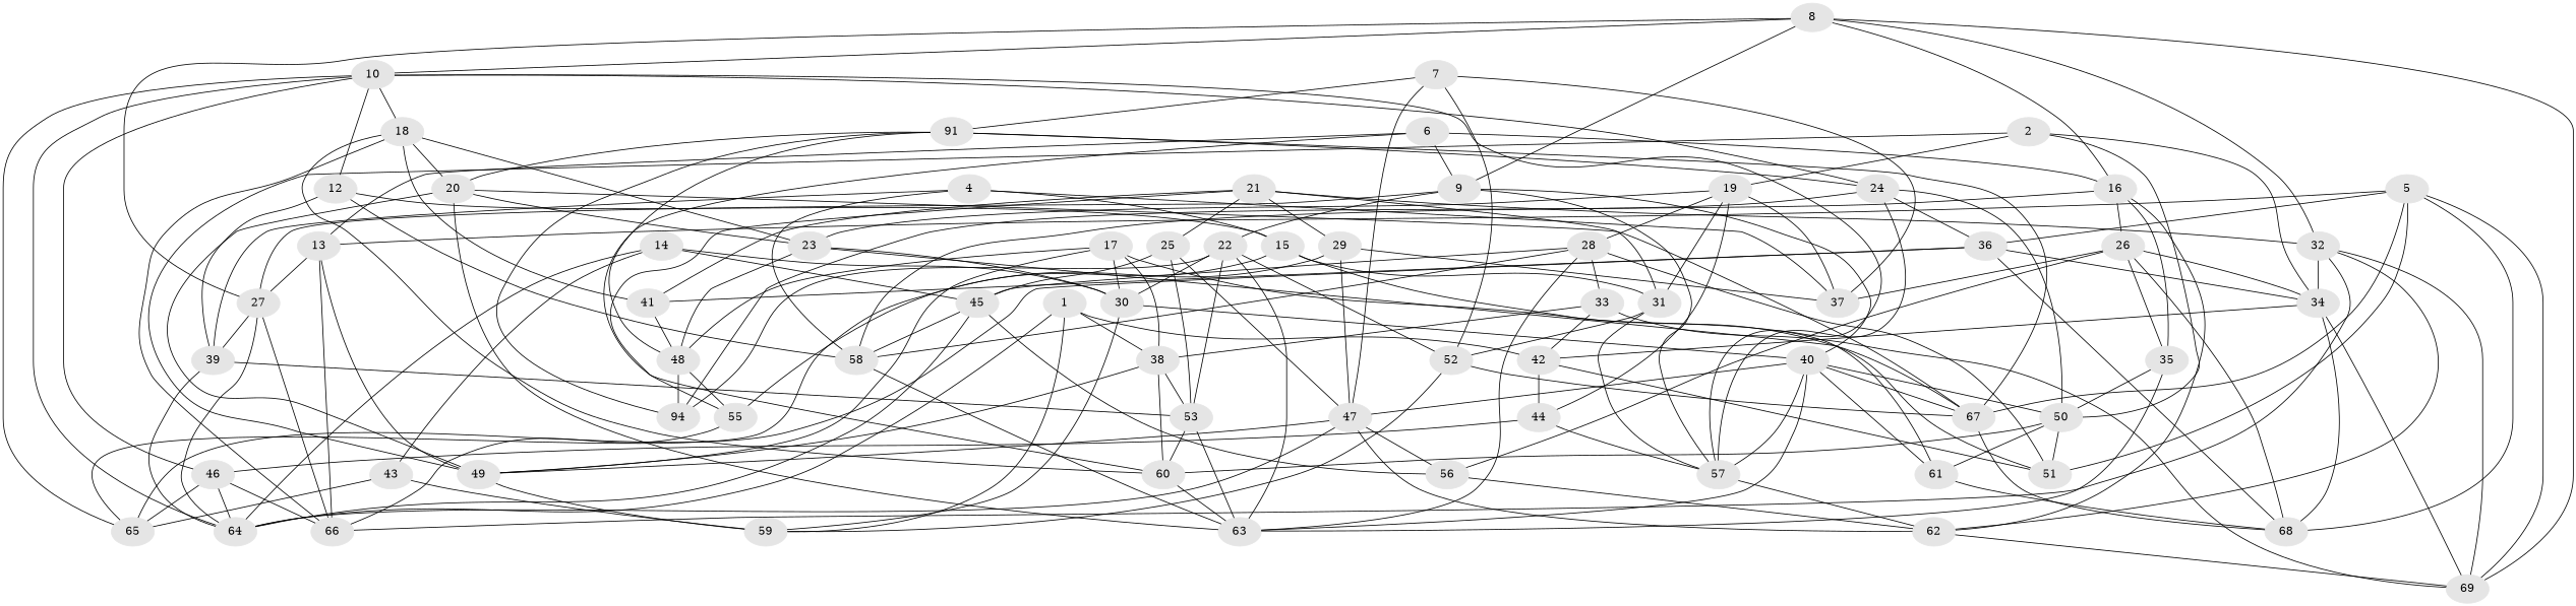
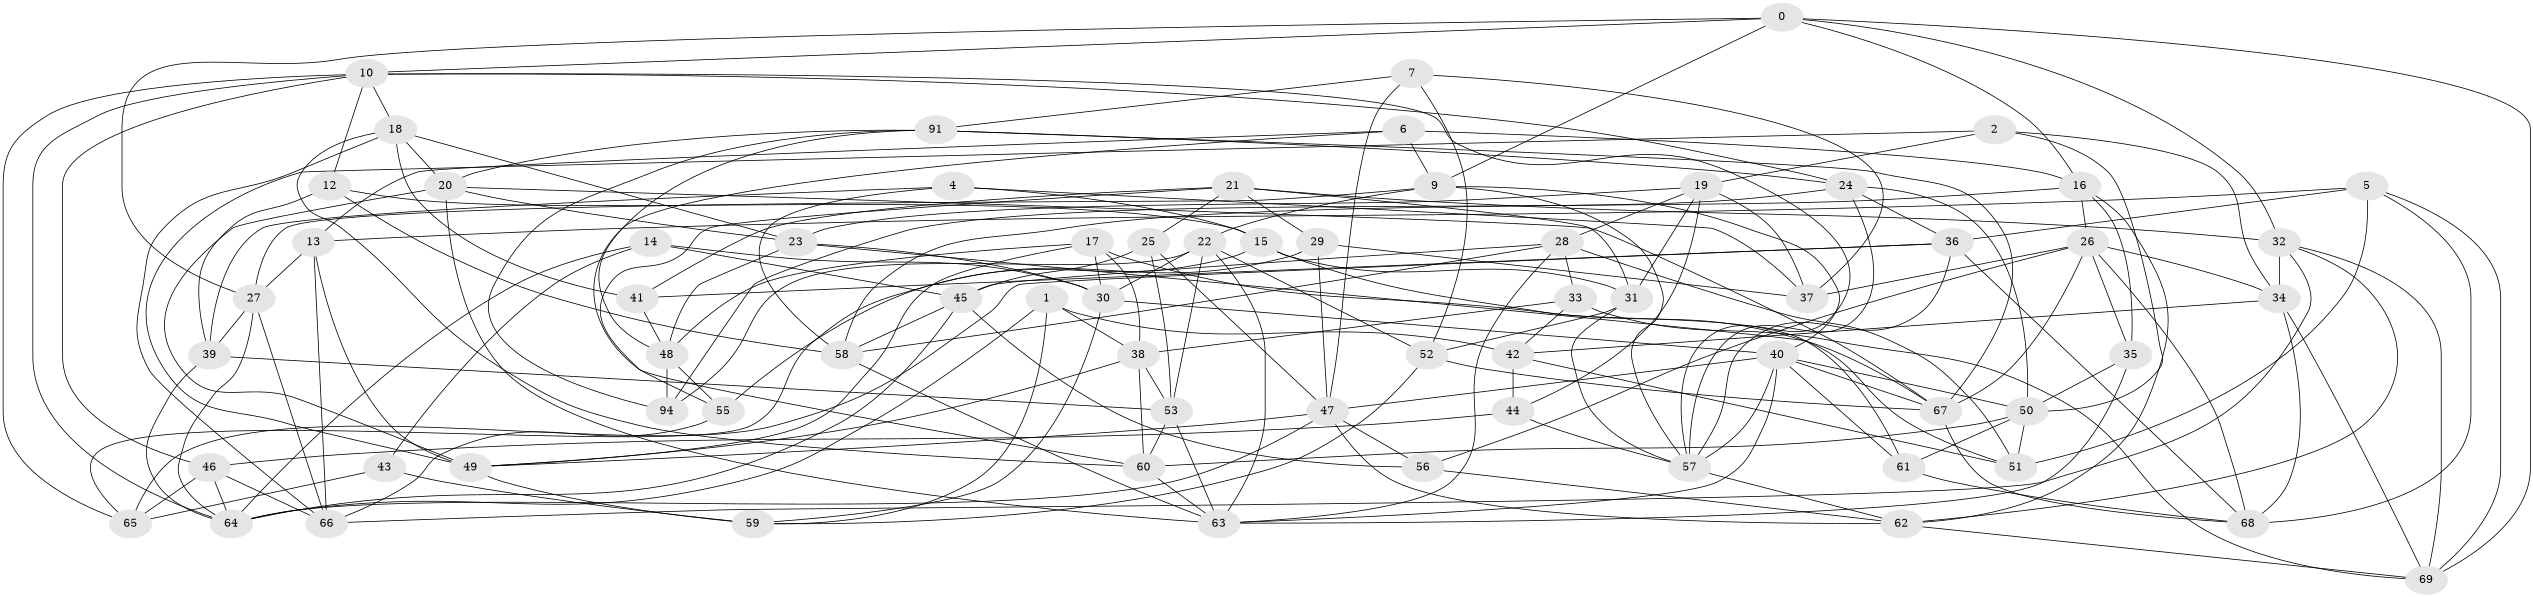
  graph {
    node [color=gray90 style=filled]
    edge [weight=1.0]
    1
    38
    42
    59
    64
    49
    60
    53
    51
    44
    2
    19
    34
    50
    37
    31
    23
    28
    68
    69
    61
    17
    48
    67
    30
    43
    65
    56
    62
    4
    15
    39
    58
    63
    5
    13
    36
    27
    66
    57
    41
    6
    9
    16
    22
    40
    26
    35
    7
    n50 [label=91]
    47
    52
    24
    20
    n55 [label=94]
-   8
+   8 [label=0]
    10
    32
    12
    18
    46
    55
    14
    45
    33
    21
    25
    29
    1 -- 38
    1 -- 42
    1 -- 59
    1 -- 64
    38 -- 49
    38 -- 60
    38 -- 53
    42 -- 51
    42 -- 44 [weight=2.0]
    49 -- 59
    60 -- 63
    53 -- 60
    53 -- 63
    44 -- 57
    44 -- 46 [weight=2.0]
    2 -- 49
    2 -- 19
    2 -- 34
    2 -- 50
    19 -- 44
    19 -- 37
    19 -- 31
    19 -- 23
    19 -- 28
    34 -- 42
    34 -- 68
    34 -- 69
    50 -- 60
    50 -- 51
    50 -- 61 [weight=2.0]
    31 -- 57
    31 -- 52 [weight=2.0]
    23 -- 51
    23 -- 48
    23 -- 30
    28 -- 51
    28 -- 58
    28 -- 63
    28 -- 45
    28 -- 33
    61 -- 68
    17 -- 38
    17 -- 49
    17 -- 48
    17 -- 67
    17 -- 30
    48 -- n55
    48 -- 55
    67 -- 68
    30 -- 59
    30 -- 40
    43 -- 59 [weight=2.0]
    43 -- 65 [weight=2.0]
    56 -- 62
    62 -- 69
    4 -- 37
    4 -- 15
    4 -- 39
    4 -- 58
    15 -- 31
    15 -- 61 [weight=2.0]
    15 -- 65
    39 -- 64
    39 -- 53
    58 -- 63
    5 -- 51 [weight=2.0]
    5 -- 68
    5 -- 69
    5 -- 13
    5 -- 36
    13 -- 49 [weight=2.0]
    13 -- 27
    13 -- 66
    36 -- 68
    36 -- 65
-   36 -- 34
+   36 -- 57
    36 -- 41
    27 -- 64
    27 -- 39
    27 -- 66
    57 -- 62
    41 -- 48
    6 -- 60
    6 -- 13
    6 -- 9
    6 -- 16
    9 -- 27
    9 -- 57
    9 -- 22
    9 -- 40
    16 -- 62
    16 -- 58
    16 -- 26
    16 -- 35
    22 -- 53
    22 -- 30
    22 -- 63
    22 -- 52
    22 -- n55
    40 -- 50
    40 -- 61
    40 -- 67
    40 -- 63
    40 -- 57
    40 -- 47
    26 -- 34
    26 -- 37
    26 -- 68
-   5 -- 67 [weight=2.0]
+   26 -- 67 [weight=2.0]
    26 -- 56
    26 -- 35
    35 -- 50
    35 -- 63
    7 -- 37
    7 -- n50
    7 -- 47
    7 -- 52
    n50 -- 48
    n50 -- 67
    n50 -- 24
    n50 -- 20
    n50 -- n55
    47 -- 64
    47 -- 49
    47 -- 56
    47 -- 62
    52 -- 59
    52 -- 67
    24 -- 50
    24 -- 36
    24 -- 57
    24 -- n55
    20 -- 49
    20 -- 23
    20 -- 67
    20 -- 63
    8 -- 69
    8 -- 27
    8 -- 9
    8 -- 16
    8 -- 10
    8 -- 32
    10 -- 64
    10 -- 65
    10 -- 57
    10 -- 24
    10 -- 12
    10 -- 18
    10 -- 46
    32 -- 34
    32 -- 69
    32 -- 62
    32 -- 66
    12 -- 15
    12 -- 39
    12 -- 58
    18 -- 60
    18 -- 23
    18 -- 66
    18 -- 41
    18 -- 20
    46 -- 64
    46 -- 65
    46 -- 66
    55 -- 66
    14 -- 64
    14 -- 30
    14 -- 43
    14 -- 45
    45 -- 64
    45 -- 56
    45 -- 58
    33 -- 38
    33 -- 42
    33 -- 69
    21 -- 31
    21 -- 41
    21 -- 32
    21 -- 55
    21 -- 25
    21 -- 29
    25 -- 53
    25 -- 47
    25 -- 45
    29 -- 37 [weight=2.0]
    29 -- 47
    29 -- 55 [weight=2.0]
  }
